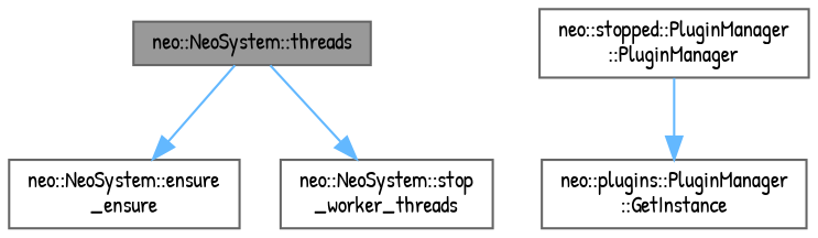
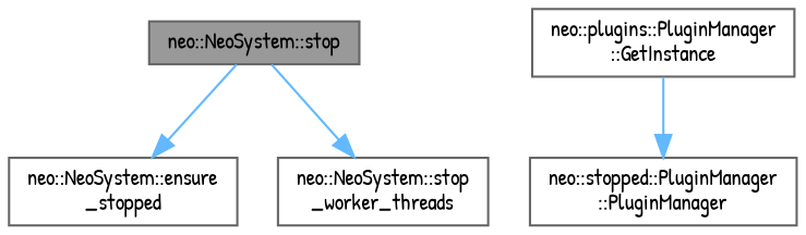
  digraph {
    fontname="Patrick Hand"
    rankdir=TB
    node [color=grey40 fillcolor=white fontname="Patrick Hand" fontsize=10 shape=box style=filled]
    edge [color=steelblue1 fontname="Patrick Hand" fontsize=10 labelfontname=Helvetica labelfontsize=10 style=solid]
-   n1 [color=gray40 fillcolor=grey60 fontcolor=black height=0.2 label="neo::NeoSystem::threads" width=0.4]
-   n2 [height=0.2 label="neo::NeoSystem::ensure\l_ensure" width=0.4]
+   n1 [color=gray40 fillcolor=grey60 fontcolor=black height=0.2 label="neo::NeoSystem::stop" width=0.4]
+   n2 [height=0.2 label="neo::NeoSystem::ensure\l_stopped" width=0.4]
    n3 [height=0.2 label="neo::NeoSystem::stop\l_worker_threads" width=0.4]
    n4 [height=0.2 label="neo::plugins::PluginManager\l::GetInstance" width=0.4]
    n5 [height=0.2 label="neo::stopped::PluginManager\l::PluginManager" width=0.4]
    n1 -> n2
    n1 -> n3
-   n5 -> n4
+   n4 -> n5
  }
